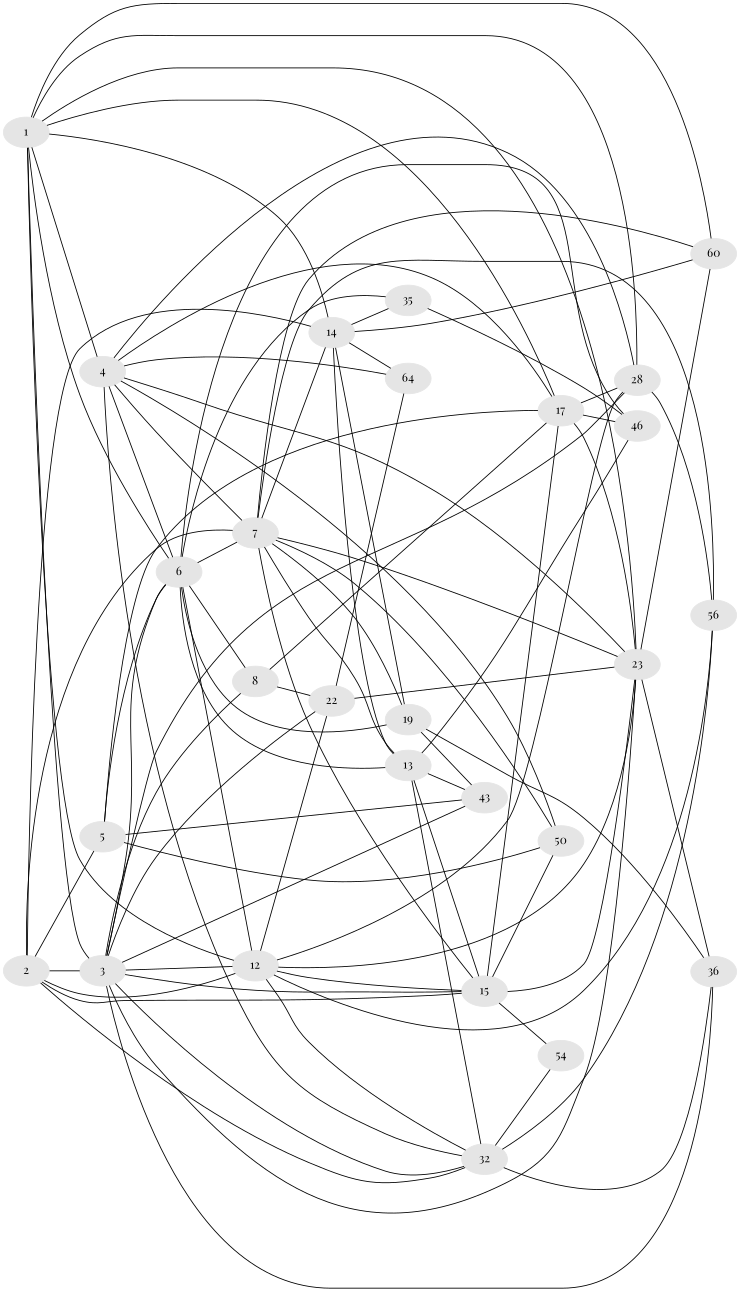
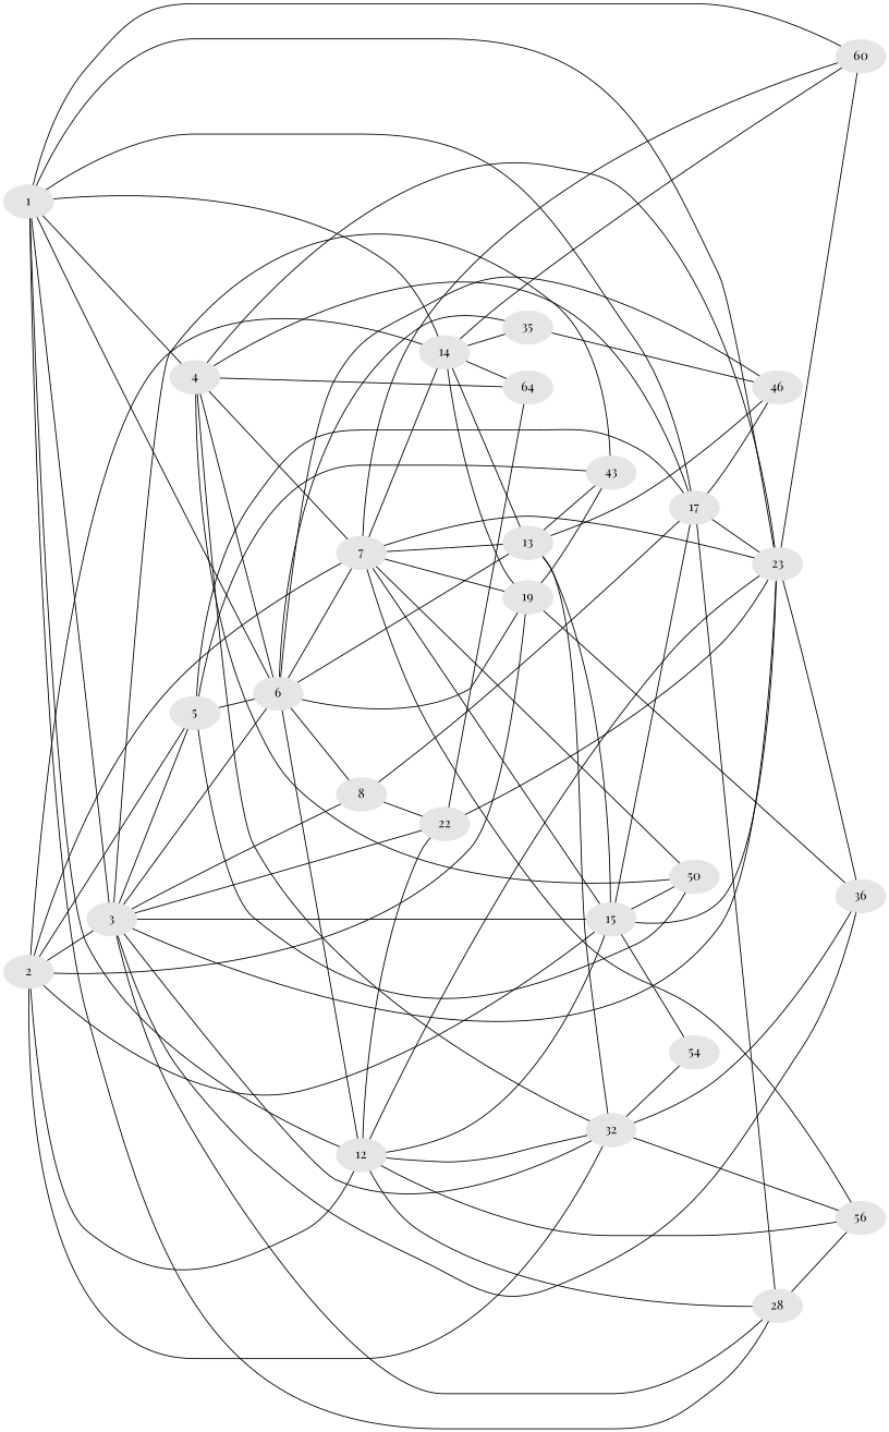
  graph {
    fontname="Playfair Display"
    rankdir=LR
    node [color=gray90 fontname="Playfair Display" style=filled]
    edge [fontname="Playfair Display"]
    1 [super="+27+9"]
    3 [super="+33+31"]
    4 [super="+49+21"]
    6 [super="+14+42+40"]
    n5 [label=14 super="+30+59"]
    12 [super="+52+34"]
    17 [super="+22+48"]
    23 [super="+51+58+24"]
    28 [super="+29"]
    60
    5 [super="+44"]
    15 [super="+16+37"]
    32 [super="+43+61"]
    8
    n15 [label=22 super="+67"]
    36
    n17 [label=43]
    7 [super="+63+10"]
    50
    64
    19 [super="+47"]
    13 [super="+25+41"]
    35
    46
    56
    2 [super="+62+68"]
    54
    1 -- 3
    1 -- 4
    1 -- 6
    1 -- n5
    1 -- 12
    1 -- 17 [weight=2]
    1 -- 23
    1 -- 28
    1 -- 60
    3 -- 6
    3 -- 23
    3 -- 28
-   3 -- 12
+   3 -- 5
    3 -- 15
    3 -- 32
    3 -- 8
    3 -- n15
    3 -- 36
    3 -- n17
    4 -- 6
    4 -- 17
    4 -- 23
-   4 -- 28
    4 -- 32
    4 -- 7
    4 -- 50
    4 -- 64
    6 -- 12 [weight=2]
    6 -- 8
    6 -- 7
    6 -- 19
    6 -- 13
    6 -- 35
    6 -- 46
    n5 -- 60
    n5 -- 64
    n5 -- 19
    n5 -- 13
    n5 -- 35
    12 -- 23
    12 -- 28
    12 -- 15
    12 -- 32
    12 -- n15
    12 -- 56
    17 -- 23
    17 -- 28
    17 -- 46
    23 -- 60
    23 -- 36
    28 -- 56
    5 -- 6
    5 -- 17
    5 -- n17
    5 -- 50
    15 -- 17
    15 -- 23
    15 -- 50
    15 -- 54 [weight=2]
    32 -- 36
    32 -- 56
    32 -- 54
    8 -- 17
    8 -- n15
    n15 -- 23
    n15 -- 64 [weight=2]
    7 -- n5
    7 -- 23
    7 -- 60
    7 -- 15
    7 -- 50
    7 -- 19
    7 -- 13 [weight=2]
    7 -- 56
    19 -- 36
    19 -- n17
    13 -- 15
    13 -- 32
    13 -- n17
    13 -- 46
    35 -- 46
    2 -- 3
    2 -- n5
    2 -- 12
    2 -- 5
    2 -- 15
    2 -- 32
    2 -- 7
+   2 -- 19
  }
